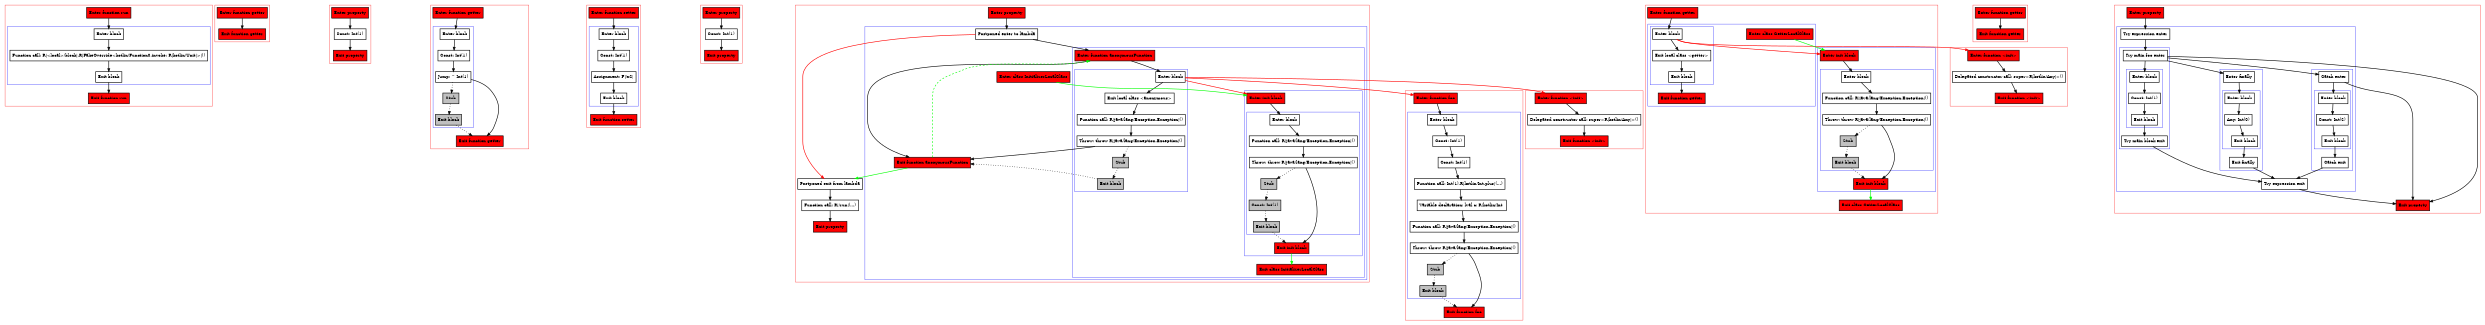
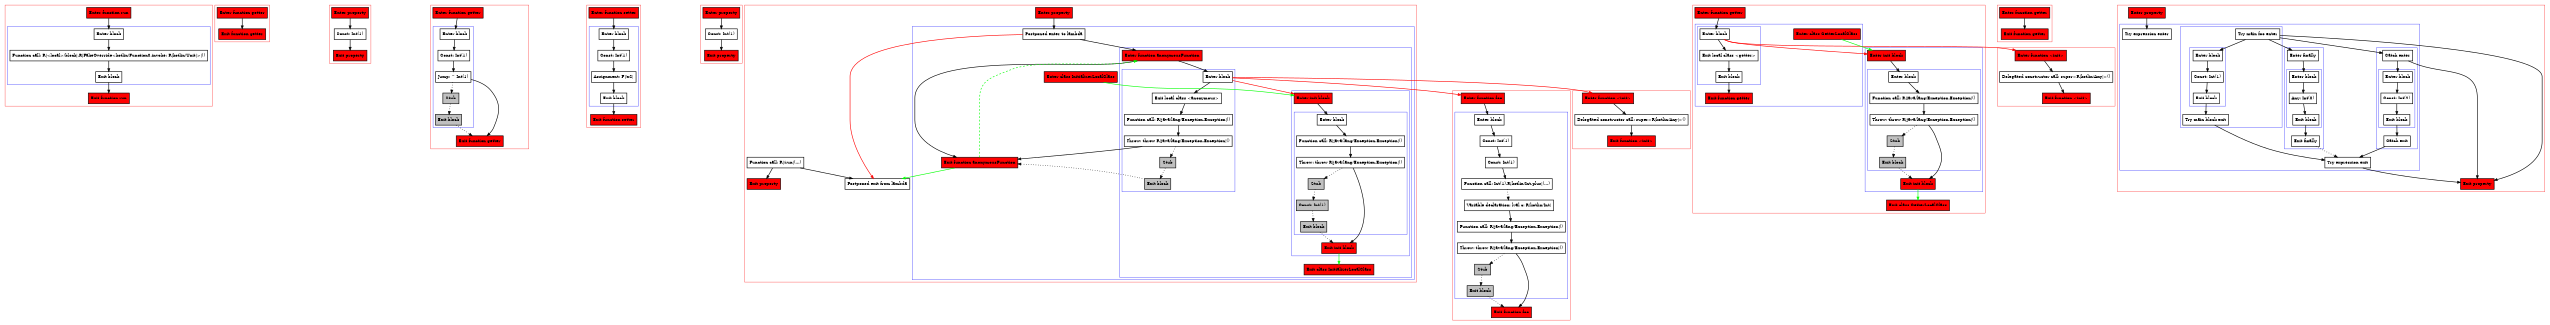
  digraph {
    nodesep=3
    node [penwidth=2 shape=box]
    edge [penwidth=2]
    n1 [label="Enter block"]
    n2 [label="Function call: R|<local>/block|.R|FakeOverride<kotlin/Function0.invoke: R|kotlin/Unit|>|()"]
    n3 [label="Exit block"]
    n4 [fillcolor=red label="Enter function run" style=filled]
    n5 [fillcolor=red label="Exit function run" style=filled]
    n6 [fillcolor=red label="Enter function getter" style=filled]
    n7 [fillcolor=red label="Exit function getter" style=filled]
    n8 [fillcolor=red label="Enter property" style=filled]
    n9 [label="Const: Int(1)"]
    n10 [fillcolor=red label="Exit property" style=filled]
    n11 [label="Enter block"]
    n12 [label="Const: Int(1)"]
    n13 [label="Jump: ^ Int(1)"]
    n14 [fillcolor=gray label=Stub style=filled]
    n15 [fillcolor=gray label="Exit block" style=filled]
    n16 [fillcolor=red label="Enter function getter" style=filled]
    n17 [fillcolor=red label="Exit function getter" style=filled]
    n18 [label="Enter block"]
    n19 [label="Const: Int(1)"]
    n20 [label="Assignment: F|/x2|"]
    n21 [label="Exit block"]
    n22 [fillcolor=red label="Enter function setter" style=filled]
    n23 [fillcolor=red label="Exit function setter" style=filled]
    n24 [fillcolor=red label="Enter property" style=filled]
    n25 [label="Const: Int(1)"]
    n26 [fillcolor=red label="Exit property" style=filled]
    n27 [label="Enter block"]
    n28 [label="Const: Int(1)"]
    n29 [label="Const: Int(1)"]
    n30 [label="Function call: Int(1).R|kotlin/Int.plus|(...)"]
    n31 [label="Variable declaration: lval c: R|kotlin/Int|"]
    n32 [label="Function call: R|java/lang/Exception.Exception|()"]
    n33 [label="Throw: throw R|java/lang/Exception.Exception|()"]
    n34 [fillcolor=gray label=Stub style=filled]
    n35 [fillcolor=gray label="Exit block" style=filled]
    n36 [fillcolor=red label="Enter function foo" style=filled]
    n37 [fillcolor=red label="Exit function foo" style=filled]
    n38 [fillcolor=red label="Enter function <init>" style=filled]
    n39 [label="Delegated constructor call: super<R|kotlin/Any|>()"]
    n40 [fillcolor=red label="Exit function <init>" style=filled]
    n41 [label="Enter block"]
    n42 [label="Exit local class <getter>"]
    n43 [label="Exit block"]
    n44 [fillcolor=red label="Enter class GetterLocalClass" style=filled]
    n45 [fillcolor=red label="Exit function getter" style=filled]
    n46 [label="Enter block"]
    n47 [label="Function call: R|java/lang/Exception.Exception|()"]
    n48 [label="Throw: throw R|java/lang/Exception.Exception|()"]
    n49 [fillcolor=gray label=Stub style=filled]
    n50 [fillcolor=gray label="Exit block" style=filled]
    n51 [fillcolor=red label="Enter init block" style=filled]
    n52 [fillcolor=red label="Exit init block" style=filled]
    n53 [fillcolor=red label="Enter function getter" style=filled]
    n54 [fillcolor=red label="Exit class GetterLocalClass" style=filled]
    n55 [fillcolor=red label="Enter function <init>" style=filled]
    n56 [label="Delegated constructor call: super<R|kotlin/Any|>()"]
    n57 [fillcolor=red label="Exit function <init>" style=filled]
    n58 [label="Enter block"]
    n59 [label="Exit local class <anonymous>"]
    n60 [label="Function call: R|java/lang/Exception.Exception|()"]
    n61 [label="Throw: throw R|java/lang/Exception.Exception|()"]
    n62 [fillcolor=gray label=Stub style=filled]
    n63 [fillcolor=gray label="Exit block" style=filled]
    n64 [label="Enter block"]
    n65 [label="Function call: R|java/lang/Exception.Exception|()"]
    n66 [label="Throw: throw R|java/lang/Exception.Exception|()"]
    n67 [fillcolor=gray label=Stub style=filled]
    n68 [fillcolor=gray label="Const: Int(1)" style=filled]
    n69 [fillcolor=gray label="Exit block" style=filled]
    n70 [fillcolor=red label="Enter init block" style=filled]
    n71 [fillcolor=red label="Exit init block" style=filled]
    n72 [fillcolor=red label="Enter function anonymousFunction" style=filled]
    n73 [fillcolor=red label="Exit class InitializerLocalClass" style=filled]
    n74 [fillcolor=red label="Enter class InitializerLocalClass" style=filled]
    n75 [label="Postponed enter to lambda"]
    n76 [fillcolor=red label="Exit function anonymousFunction" style=filled]
    n77 [fillcolor=red label="Enter property" style=filled]
    n78 [label="Postponed exit from lambda"]
    n79 [label="Function call: R|/run|(...)"]
    n80 [fillcolor=red label="Exit property" style=filled]
    n81 [fillcolor=red label="Enter function getter" style=filled]
    n82 [fillcolor=red label="Exit function getter" style=filled]
    n83 [label="Enter block"]
    n84 [label="Const: Int(1)"]
    n85 [label="Exit block"]
    n86 [label="Try main foo enter"]
    n87 [label="Try main block exit"]
    n88 [label="Enter block"]
    n89 [label="Any: Int(0)"]
    n90 [label="Exit block"]
    n91 [label="Enter finally"]
    n92 [label="Exit finally"]
    n93 [label="Enter block"]
    n94 [label="Const: Int(2)"]
    n95 [label="Exit block"]
    n96 [label="Catch enter"]
    n97 [label="Catch exit"]
    n98 [label="Try expression enter"]
    n99 [label="Try expression exit"]
    n100 [fillcolor=red label="Enter property" style=filled]
    n101 [fillcolor=red label="Exit property" style=filled]
    subgraph cluster_1 {
      color=red
      n4
      n5
      subgraph cluster_2 {
        color=blue
        n1
        n2
        n3
      }
    }
    subgraph cluster_3 {
      color=red
      n6
      n7
    }
    subgraph cluster_4 {
      color=red
      n8
      n9
      n10
    }
    subgraph cluster_5 {
      color=red
      n16
      n17
      subgraph cluster_6 {
        color=blue
        n11
        n12
        n13
        n14
        n15
      }
    }
    subgraph cluster_7 {
      color=red
      n22
      n23
      subgraph cluster_8 {
        color=blue
        n18
        n19
        n20
        n21
      }
    }
    subgraph cluster_9 {
      color=red
      n24
      n25
      n26
    }
    subgraph cluster_10 {
      color=red
      n36
      n37
      subgraph cluster_11 {
        color=blue
        n27
        n28
        n29
        n30
        n31
        n32
        n33
        n34
        n35
      }
    }
    subgraph cluster_12 {
      color=red
      n38
      n39
      n40
    }
    subgraph cluster_13 {
      color=red
      n53
      n54
      subgraph cluster_14 {
        color=blue
        n44
        n45
        subgraph cluster_15 {
          color=blue
          n41
          n42
          n43
        }
      }
      subgraph cluster_16 {
        color=blue
        n51
        n52
        subgraph cluster_17 {
          color=blue
          n46
          n47
          n48
          n49
          n50
        }
      }
    }
    subgraph cluster_18 {
      color=red
      n55
      n56
      n57
    }
    subgraph cluster_19 {
      color=red
      n77
      n78
      n79
      n80
      subgraph cluster_20 {
        color=blue
        n74
        n75
        n76
        subgraph cluster_21 {
          color=blue
          n72
          n73
          subgraph cluster_22 {
            color=blue
            n58
            n59
            n60
            n61
            n62
            n63
          }
          subgraph cluster_23 {
            color=blue
            n70
            n71
            subgraph cluster_24 {
              color=blue
              n64
              n65
              n66
              n67
              n68
              n69
            }
          }
        }
      }
    }
    subgraph cluster_25 {
      color=red
      n81
      n82
    }
    subgraph cluster_26 {
      color=red
      n100
      n101
      subgraph cluster_27 {
        color=blue
        n98
        n99
        subgraph cluster_28 {
          color=blue
          n86
          n87
          subgraph cluster_29 {
            color=blue
            n83
            n84
            n85
          }
        }
        subgraph cluster_30 {
          color=blue
          n91
          n92
          subgraph cluster_31 {
            color=blue
            n88
            n89
            n90
          }
        }
        subgraph cluster_32 {
          color=blue
          n96
          n97
          subgraph cluster_33 {
            color=blue
            n93
            n94
            n95
          }
        }
      }
    }
    n1 -> n2
    n2 -> n3
    n3 -> n5
    n4 -> n1
    n6 -> n7
    n8 -> n9
    n9 -> n10
    n11 -> n12
    n12 -> n13
    n13 -> n14 [style=dotted]
    n13 -> n17
    n14 -> n15 [style=dotted]
    n15 -> n17 [style=dotted]
    n16 -> n11
    n18 -> n19
    n19 -> n20
    n20 -> n21
    n21 -> n23
    n22 -> n18
    n24 -> n25
    n25 -> n26
    n27 -> n28
    n28 -> n29
    n29 -> n30
-   n30 -> n31
+   n30 -> n31 [style=dotted]
    n31 -> n32
    n32 -> n33
    n33 -> n34 [style=dotted]
    n33 -> n37
    n34 -> n35 [style=dotted]
    n35 -> n37 [style=dotted]
    n36 -> n27
    n38 -> n39
    n39 -> n40
    n41 -> n42
    n41 -> n51 [color=red]
    n41 -> n55 [color=red]
    n42 -> n43
    n43 -> n45
    n44 -> n51 [color=green]
    n46 -> n47
    n47 -> n48
    n48 -> n49 [style=dotted]
    n48 -> n52
    n49 -> n50 [style=dotted]
    n50 -> n52 [style=dotted]
    n51 -> n46
    n52 -> n54 [color=green]
    n53 -> n41
    n55 -> n56
    n56 -> n57
    n58 -> n36 [color=red]
    n58 -> n38 [color=red]
    n58 -> n59
    n58 -> n70 [color=red]
    n59 -> n60
    n60 -> n61
    n61 -> n62 [style=dotted]
    n61 -> n76
    n62 -> n63 [style=dotted]
    n63 -> n76 [style=dotted]
    n64 -> n65
    n65 -> n66
    n66 -> n67 [style=dotted]
    n66 -> n71
    n67 -> n68 [style=dotted]
    n68 -> n69 [style=dotted]
    n69 -> n71 [style=dotted]
    n70 -> n64
    n71 -> n73 [color=green]
    n72 -> n58
    n72 -> n76
    n74 -> n70 [color=green]
    n75 -> n72
    n75 -> n78 [color=red]
    n76 -> n72 [color=green style=dashed]
    n76 -> n78 [color=green]
    n77 -> n75
-   n78 -> n79
+   n79 -> n78
    n79 -> n80
    n81 -> n82
    n83 -> n84
    n84 -> n85
    n85 -> n87
    n86 -> n83
    n86 -> n91
    n86 -> n96
    n86 -> n101
    n87 -> n99
    n88 -> n89
    n89 -> n90
    n90 -> n92
    n91 -> n88
-   n92 -> n99
+   n92 -> n99 [style=dotted]
    n93 -> n94
    n94 -> n95
    n95 -> n97
    n96 -> n93
    n96 -> n101
    n97 -> n99
-   n98 -> n86
    n99 -> n101
    n100 -> n98
  }
